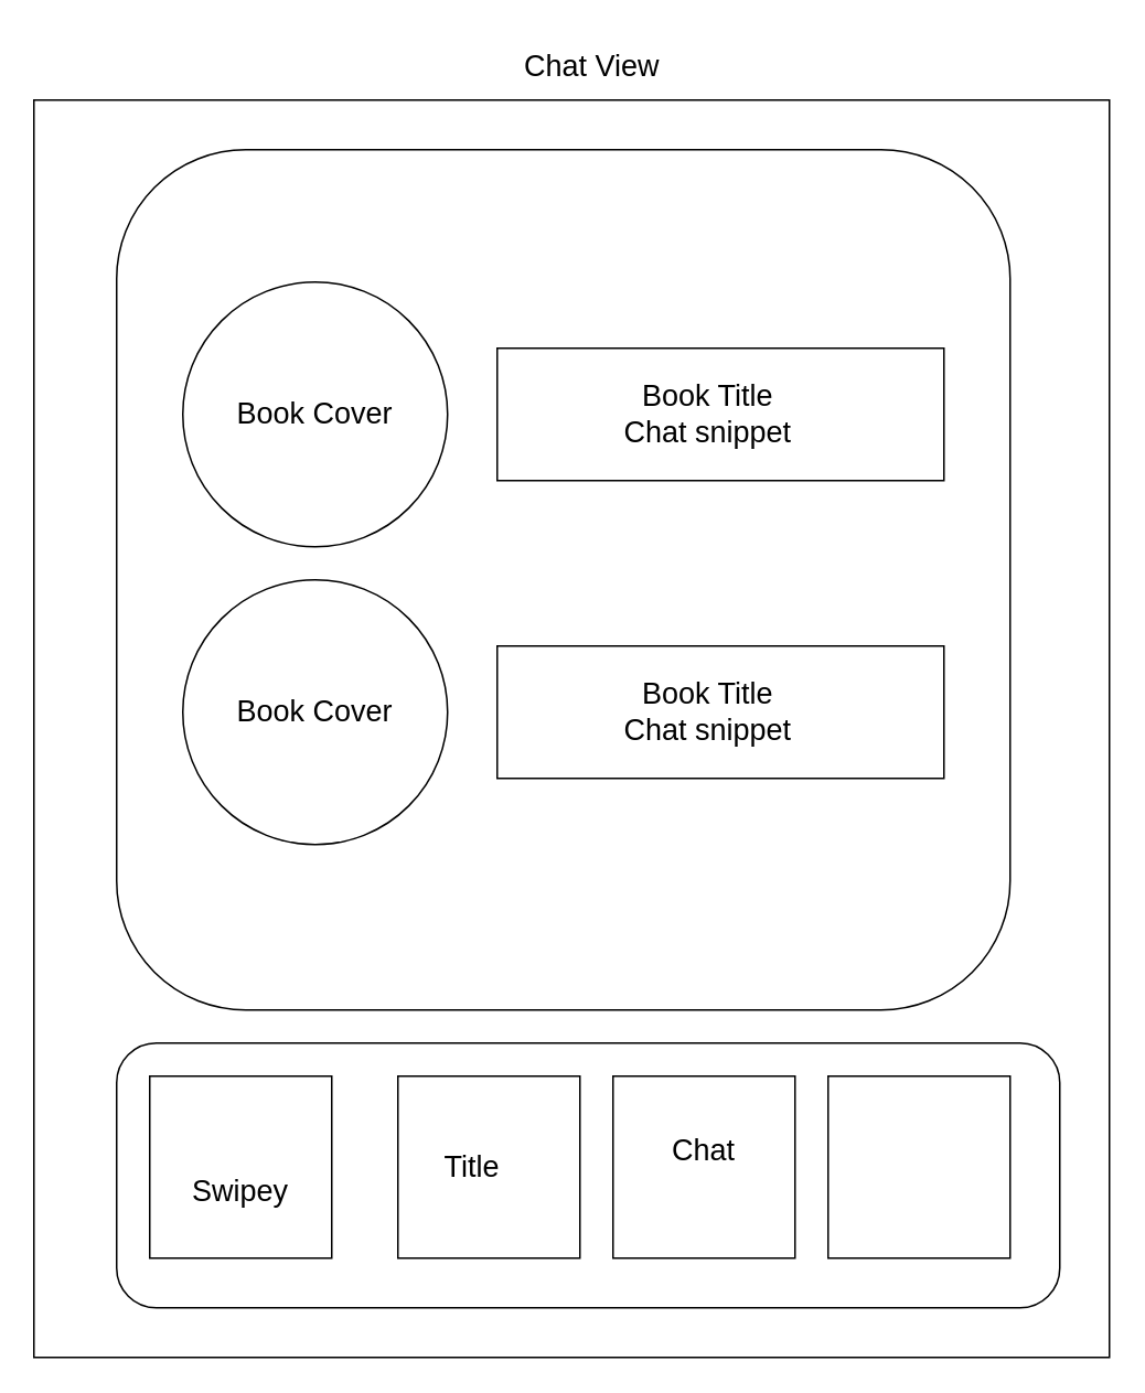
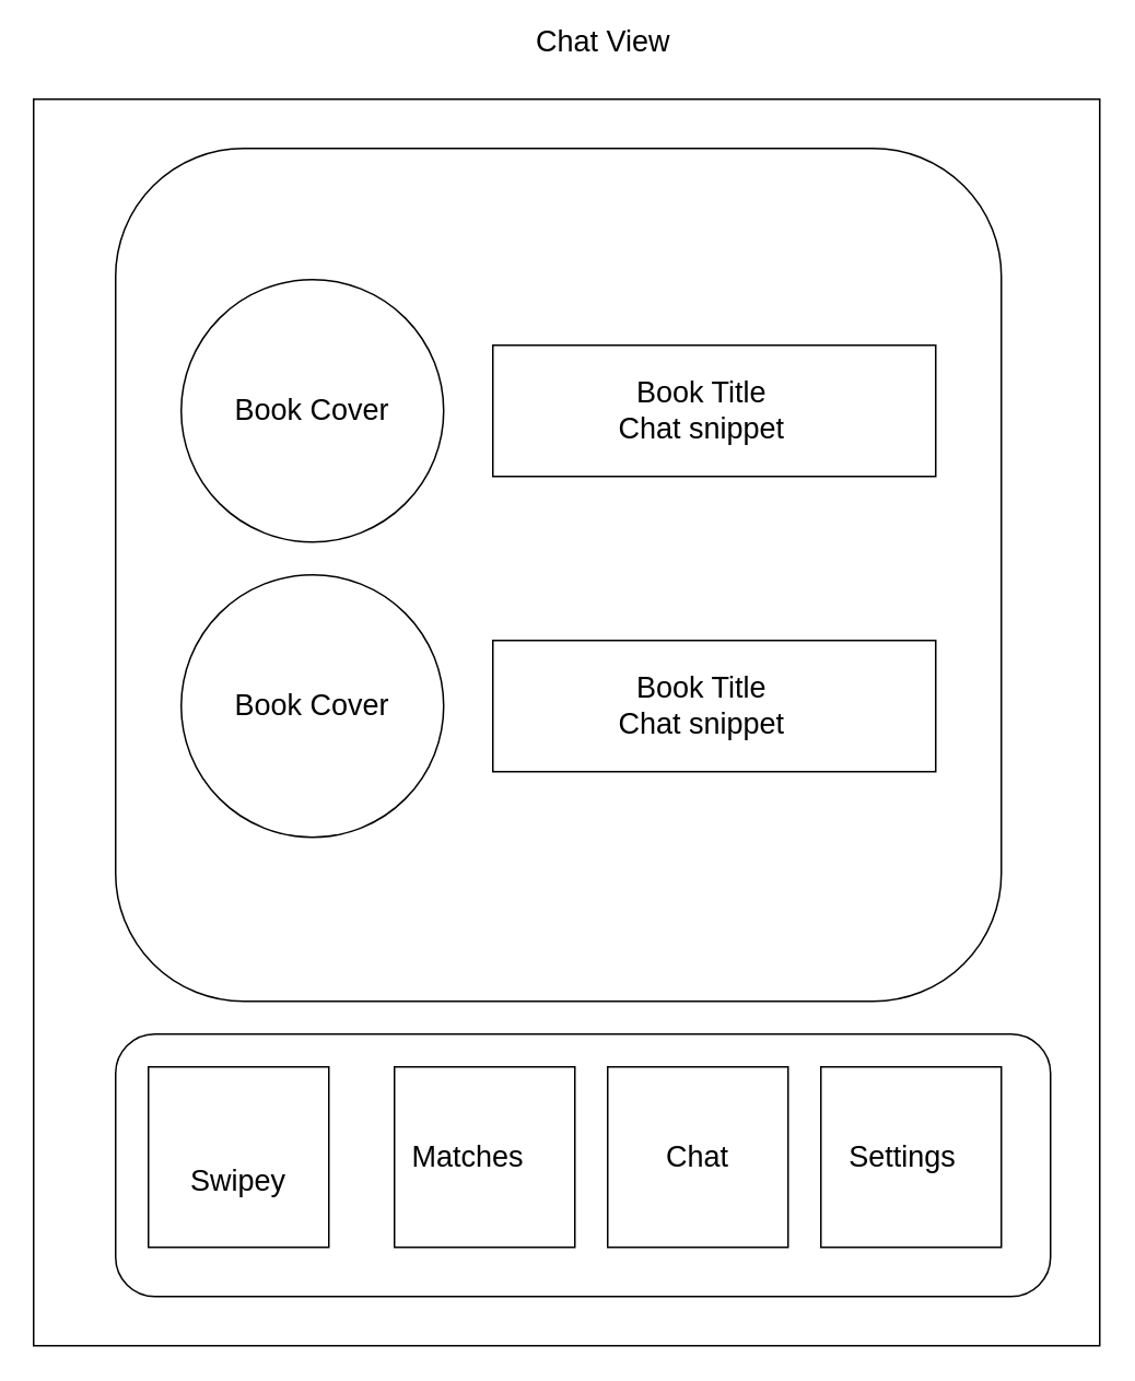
  <mxCell id="0" />
  <mxCell id="1" parent="0" />
  <mxCell id="2" value="" style="rounded=0;whiteSpace=wrap;html=1;" parent="1" vertex="1"><mxGeometry x="20" y="60" width="650" height="760" as="geometry" /></mxCell>
  <mxCell id="3" value="" style="rounded=1;whiteSpace=wrap;html=1;" parent="1" vertex="1"><mxGeometry x="70" y="630" width="570" height="160" as="geometry" /></mxCell>
  <mxCell id="4" value="" style="whiteSpace=wrap;html=1;aspect=fixed;" parent="1" vertex="1"><mxGeometry x="90" y="650" width="110" height="110" as="geometry" /></mxCell>
  <mxCell id="5" value="&lt;font style=&quot;font-size: 18px&quot;&gt;Swipey&lt;/font&gt;" style="text;html=1;strokeColor=none;fillColor=none;align=center;verticalAlign=middle;whiteSpace=wrap;rounded=0;" parent="1" vertex="1"><mxGeometry x="125" y="710" width="40" height="20" as="geometry" /></mxCell>
  <mxCell id="6" value="" style="whiteSpace=wrap;html=1;aspect=fixed;" parent="1" vertex="1"><mxGeometry x="240" y="650" width="110" height="110" as="geometry" /></mxCell>
  <mxCell id="7" value="" style="whiteSpace=wrap;html=1;aspect=fixed;" parent="1" vertex="1"><mxGeometry x="370" y="650" width="110" height="110" as="geometry" /></mxCell>
- <mxCell id="8" value="&lt;font style=&quot;font-size: 18px&quot;&gt;Title&lt;/font&gt;" style="text;html=1;strokeColor=none;fillColor=none;align=center;verticalAlign=middle;whiteSpace=wrap;rounded=0;" parent="1" vertex="1"><mxGeometry x="255" y="690" width="60" height="30" as="geometry" /></mxCell>
- <mxCell id="9" value="&lt;span style=&quot;font-size: 18px&quot;&gt;Chat&lt;/span&gt;" style="text;html=1;strokeColor=none;fillColor=none;align=center;verticalAlign=middle;whiteSpace=wrap;rounded=0;" parent="1" vertex="1"><mxGeometry x="395" y="680" width="60" height="30" as="geometry" /></mxCell>
+ <mxCell id="8" value="&lt;font style=&quot;font-size: 18px&quot;&gt;Matches&lt;/font&gt;" style="text;html=1;strokeColor=none;fillColor=none;align=center;verticalAlign=middle;whiteSpace=wrap;rounded=0;" parent="1" vertex="1"><mxGeometry x="255" y="690" width="60" height="30" as="geometry" /></mxCell>
+ <mxCell id="9" value="&lt;span style=&quot;font-size: 18px&quot;&gt;Chat&lt;/span&gt;" style="text;html=1;strokeColor=none;fillColor=none;align=center;verticalAlign=middle;whiteSpace=wrap;rounded=0;" parent="1" vertex="1"><mxGeometry x="395" y="690" width="60" height="30" as="geometry" /></mxCell>
  <mxCell id="10" value="" style="whiteSpace=wrap;html=1;aspect=fixed;" parent="1" vertex="1"><mxGeometry x="500" y="650" width="110" height="110" as="geometry" /></mxCell>
+ <mxCell id="11" value="&lt;span style=&quot;font-size: 18px&quot;&gt;Settings&lt;/span&gt;" style="text;html=1;strokeColor=none;fillColor=none;align=center;verticalAlign=middle;whiteSpace=wrap;rounded=0;" parent="1" vertex="1"><mxGeometry x="520" y="690" width="60" height="30" as="geometry" /></mxCell>
  <mxCell id="12" value="" style="rounded=1;whiteSpace=wrap;html=1;" parent="1" vertex="1"><mxGeometry x="70" y="90" width="540" height="520" as="geometry" /></mxCell>
  <mxCell id="13" value="" style="group" parent="1" vertex="1" connectable="0"><mxGeometry x="110" y="170" width="460" height="160" as="geometry" /></mxCell>
  <mxCell id="14" value="" style="group" parent="13" vertex="1" connectable="0"><mxGeometry width="160" height="160" as="geometry" /></mxCell>
  <mxCell id="15" value="" style="ellipse;whiteSpace=wrap;html=1;aspect=fixed;" parent="14" vertex="1"><mxGeometry width="160" height="160" as="geometry" /></mxCell>
  <mxCell id="16" value="&lt;font style=&quot;font-size: 18px&quot;&gt;Book Cover&lt;/font&gt;" style="text;html=1;strokeColor=none;fillColor=none;align=center;verticalAlign=middle;whiteSpace=wrap;rounded=0;" parent="14" vertex="1"><mxGeometry x="20" y="52.5" width="120" height="55" as="geometry" /></mxCell>
  <mxCell id="17" value="" style="group" parent="13" vertex="1" connectable="0"><mxGeometry x="190" y="40" width="270" height="80" as="geometry" /></mxCell>
  <mxCell id="18" value="" style="rounded=0;whiteSpace=wrap;html=1;" parent="17" vertex="1"><mxGeometry width="270" height="80" as="geometry" /></mxCell>
  <mxCell id="19" value="&lt;font style=&quot;font-size: 18px&quot;&gt;Book Title&lt;br&gt;Chat snippet&lt;br&gt;&lt;/font&gt;" style="text;html=1;strokeColor=none;fillColor=none;align=center;verticalAlign=middle;whiteSpace=wrap;rounded=0;" parent="17" vertex="1"><mxGeometry x="30" y="10" width="195" height="60" as="geometry" /></mxCell>
  <mxCell id="20" value="" style="group" parent="1" vertex="1" connectable="0"><mxGeometry x="110" y="350" width="460" height="160" as="geometry" /></mxCell>
  <mxCell id="21" value="" style="group" parent="20" vertex="1" connectable="0"><mxGeometry width="160" height="160" as="geometry" /></mxCell>
  <mxCell id="22" value="" style="ellipse;whiteSpace=wrap;html=1;aspect=fixed;" parent="21" vertex="1"><mxGeometry width="160" height="160" as="geometry" /></mxCell>
  <mxCell id="23" value="&lt;font style=&quot;font-size: 18px&quot;&gt;Book Cover&lt;/font&gt;" style="text;html=1;strokeColor=none;fillColor=none;align=center;verticalAlign=middle;whiteSpace=wrap;rounded=0;" parent="21" vertex="1"><mxGeometry x="20" y="52.5" width="120" height="55" as="geometry" /></mxCell>
  <mxCell id="24" value="" style="group" parent="20" vertex="1" connectable="0"><mxGeometry x="190" y="40" width="270" height="80" as="geometry" /></mxCell>
  <mxCell id="25" value="" style="rounded=0;whiteSpace=wrap;html=1;" parent="24" vertex="1"><mxGeometry width="270" height="80" as="geometry" /></mxCell>
  <mxCell id="26" value="&lt;font style=&quot;font-size: 18px&quot;&gt;Book Title&lt;br&gt;Chat snippet&lt;/font&gt;" style="text;html=1;strokeColor=none;fillColor=none;align=center;verticalAlign=middle;whiteSpace=wrap;rounded=0;" parent="24" vertex="1"><mxGeometry x="30" y="10" width="195" height="60" as="geometry" /></mxCell>
- <mxCell id="27" value="&lt;font style=&quot;font-size: 18px&quot;&gt;Chat View&lt;/font&gt;" style="text;html=1;strokeColor=none;fillColor=none;align=center;verticalAlign=middle;whiteSpace=wrap;rounded=0;" parent="1" vertex="1"><mxGeometry x="265" width="185" height="40" as="geometry" y="20" /></mxCell>
+ <mxCell id="27" value="&lt;font style=&quot;font-size: 18px&quot;&gt;Chat View&lt;/font&gt;" style="text;html=1;strokeColor=none;fillColor=none;align=center;verticalAlign=middle;whiteSpace=wrap;rounded=0;" parent="1" vertex="1"><mxGeometry x="275" y="5" width="185" height="40" as="geometry" /></mxCell>
